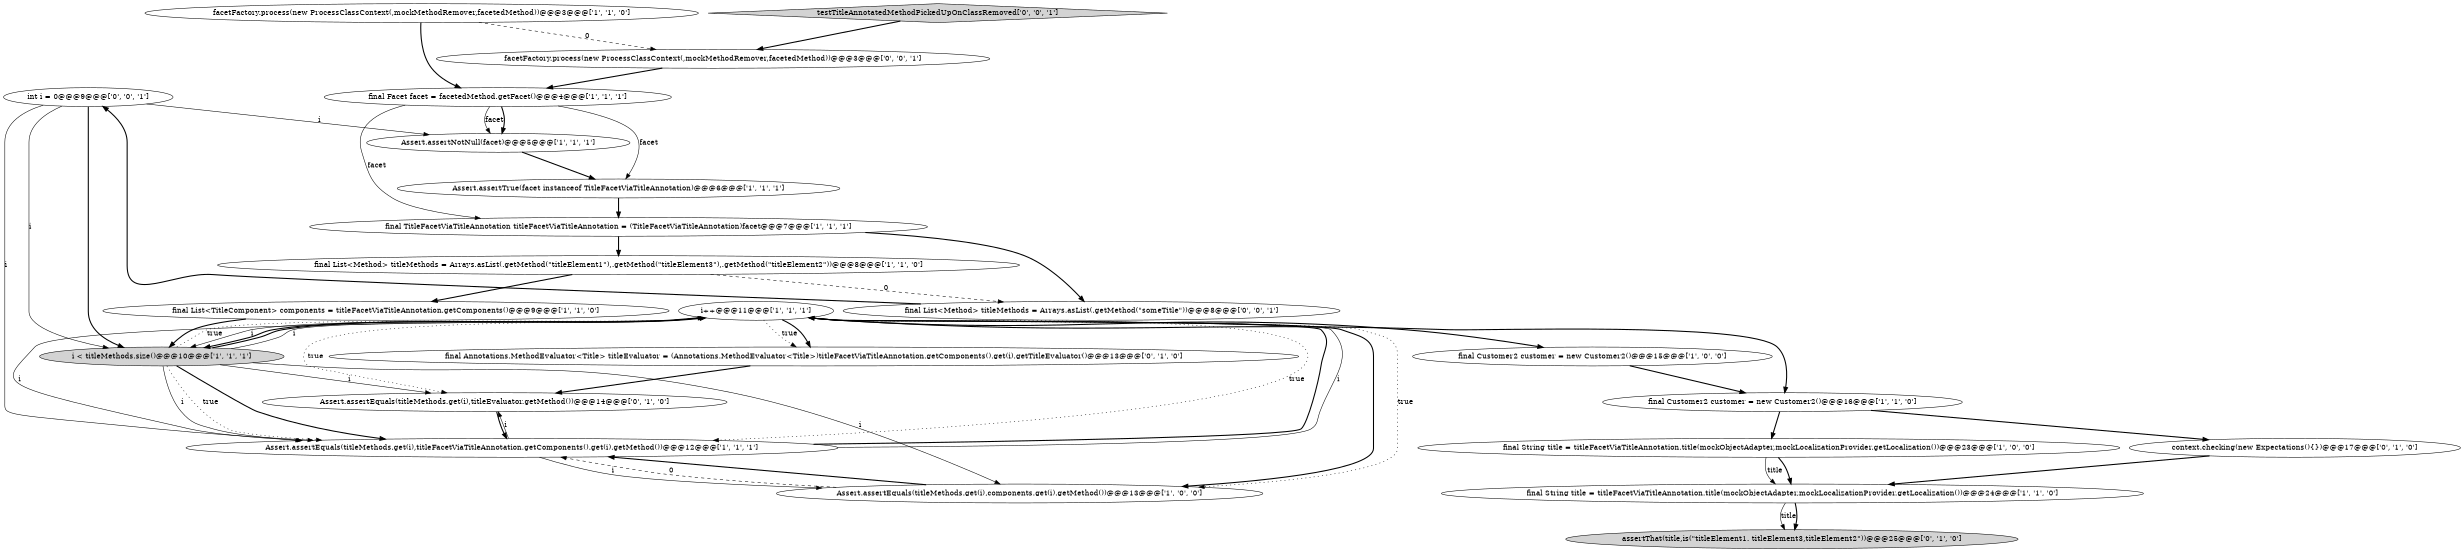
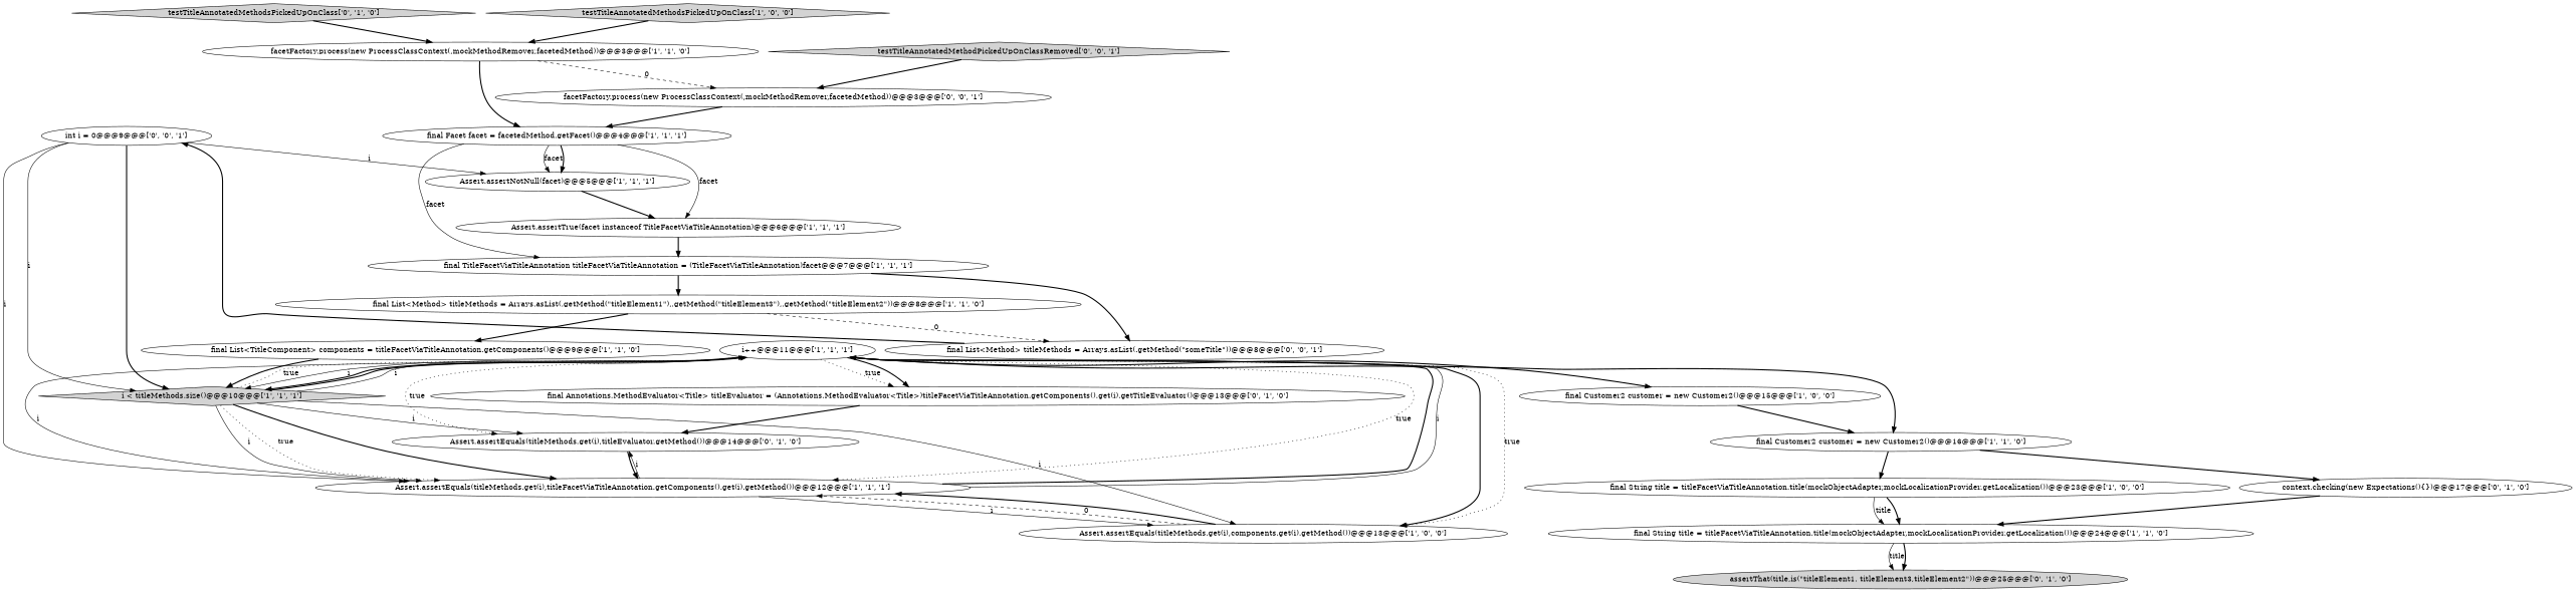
  digraph {
    fontname="DejaVu Serif"
    node [fillcolor=white fontname="DejaVu Serif" shape=ellipse style=filled]
    edge [fontname="DejaVu Serif" style=bold]
    n1 [label="final String title = titleFacetViaTitleAnnotation.title(mockObjectAdapter,mockLocalizationProvider.getLocalization())@@@23@@@['1', '0', '0']"]
    n2 [label="final String title = titleFacetViaTitleAnnotation.title(mockObjectAdapter,mockLocalizationProvider.getLocalization())@@@24@@@['1', '1', '0']"]
    n3 [fillcolor=lightgray label="assertThat(title,is(\"titleElement1. titleElement3,titleElement2\"))@@@25@@@['0', '1', '0']"]
    n4 [label="final Annotations.MethodEvaluator<Title> titleEvaluator = (Annotations.MethodEvaluator<Title>)titleFacetViaTitleAnnotation.getComponents().get(i).getTitleEvaluator()@@@13@@@['0', '1', '0']"]
    n5 [label="Assert.assertEquals(titleMethods.get(i),titleEvaluator.getMethod())@@@14@@@['0', '1', '0']"]
    n6 [label="Assert.assertEquals(titleMethods.get(i),titleFacetViaTitleAnnotation.getComponents().get(i).getMethod())@@@12@@@['1', '1', '1']"]
    n7 [label="facetFactory.process(new ProcessClassContext(,mockMethodRemover,facetedMethod))@@@3@@@['0', '0', '1']"]
    n8 [label="final Facet facet = facetedMethod.getFacet()@@@4@@@['1', '1', '1']"]
    n9 [label="Assert.assertNotNull(facet)@@@5@@@['1', '1', '1']"]
    n10 [label="Assert.assertTrue(facet instanceof TitleFacetViaTitleAnnotation)@@@6@@@['1', '1', '1']"]
    n11 [label="final TitleFacetViaTitleAnnotation titleFacetViaTitleAnnotation = (TitleFacetViaTitleAnnotation)facet@@@7@@@['1', '1', '1']"]
    n12 [label="i++@@@11@@@['1', '1', '1']"]
    n13 [label="Assert.assertEquals(titleMethods.get(i),components.get(i).getMethod())@@@13@@@['1', '0', '0']"]
-   n14 [fillcolor=lightgray label="i < titleMethods.size()@@@10@@@['1', '1', '1']"]
+   n14 [fillcolor=lightgray label="i < titleMethods.size()@@@10@@@['1', '1', '1']" shape=diamond]
    n15 [label="final Customer2 customer = new Customer2()@@@15@@@['1', '0', '0']"]
    n16 [label="final Customer2 customer = new Customer2()@@@16@@@['1', '1', '0']"]
    n17 [label="final List<Method> titleMethods = Arrays.asList(.getMethod(\"someTitle\"))@@@8@@@['0', '0', '1']"]
    n18 [label="final List<Method> titleMethods = Arrays.asList(.getMethod(\"titleElement1\"),.getMethod(\"titleElement3\"),.getMethod(\"titleElement2\"))@@@8@@@['1', '1', '0']"]
    n19 [label="int i = 0@@@9@@@['0', '0', '1']"]
    n20 [label="final List<TitleComponent> components = titleFacetViaTitleAnnotation.getComponents()@@@9@@@['1', '1', '0']"]
    n21 [label="context.checking(new Expectations(){})@@@17@@@['0', '1', '0']"]
+   n22 [fillcolor=lightgray label="testTitleAnnotatedMethodsPickedUpOnClass['0', '1', '0']" shape=diamond]
    n23 [label="facetFactory.process(new ProcessClassContext(,mockMethodRemover,facetedMethod))@@@3@@@['1', '1', '0']"]
+   n24 [fillcolor=lightgray label="testTitleAnnotatedMethodsPickedUpOnClass['1', '0', '0']" shape=diamond]
    n25 [fillcolor=lightgray label="testTitleAnnotatedMethodPickedUpOnClassRemoved['0', '0', '1']" shape=diamond]
    n1 -> n2
    n1 -> n2 [label=title style=solid]
    n2 -> n3 [label=title style=solid]
    n2 -> n3
    n4 -> n5
    n5 -> n6
    n6 -> n5 [label=i style=solid]
    n6 -> n12
    n6 -> n12 [label=i style=solid]
    n6 -> n13 [label=i style=solid]
    n7 -> n8
    n8 -> n9 [label=facet style=solid]
    n8 -> n9
    n8 -> n10 [label=facet style=solid]
    n8 -> n11 [label=facet style=solid]
    n9 -> n10
    n10 -> n11
    n11 -> n17
    n11 -> n18
    n12 -> n4 [label=true style=dotted]
    n12 -> n4
    n12 -> n5 [label=true style=dotted]
    n12 -> n6 [label=true style=dotted]
    n12 -> n6 [label=i style=solid]
    n12 -> n13
    n12 -> n13 [label=true style=dotted]
    n12 -> n14 [label=i style=solid]
    n12 -> n14
    n12 -> n15
    n12 -> n16
    n13 -> n6 [label=0 style=dashed]
    n13 -> n6
    n14 -> n5 [label=i style=solid]
    n14 -> n6 [label=true style=dotted]
    n14 -> n6
    n14 -> n6 [label=i style=solid]
    n14 -> n12
    n14 -> n12 [label=i style=solid]
    n14 -> n12 [label=true style=dotted]
    n14 -> n13 [label=i style=solid]
    n15 -> n16
    n16 -> n1
    n16 -> n21
    n17 -> n19
    n18 -> n17 [label=0 style=dashed]
    n18 -> n20
    n19 -> n6 [label=i style=solid]
    n19 -> n9 [label=i style=solid]
    n19 -> n14
    n19 -> n14 [label=i style=solid]
    n20 -> n14
    n21 -> n2
+   n22 -> n23
    n23 -> n7 [label=0 style=dashed]
    n23 -> n8
+   n24 -> n23
    n25 -> n7
  }
